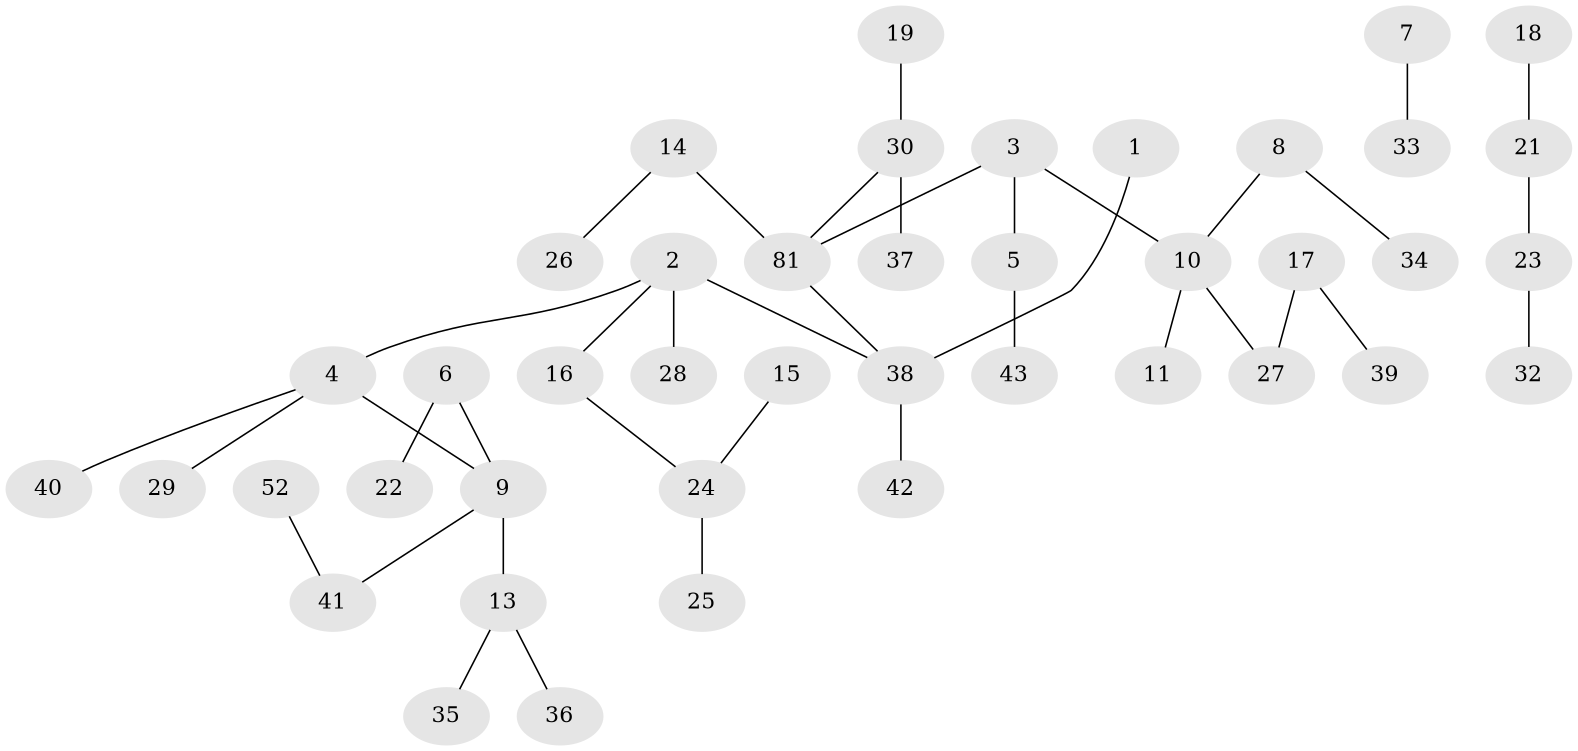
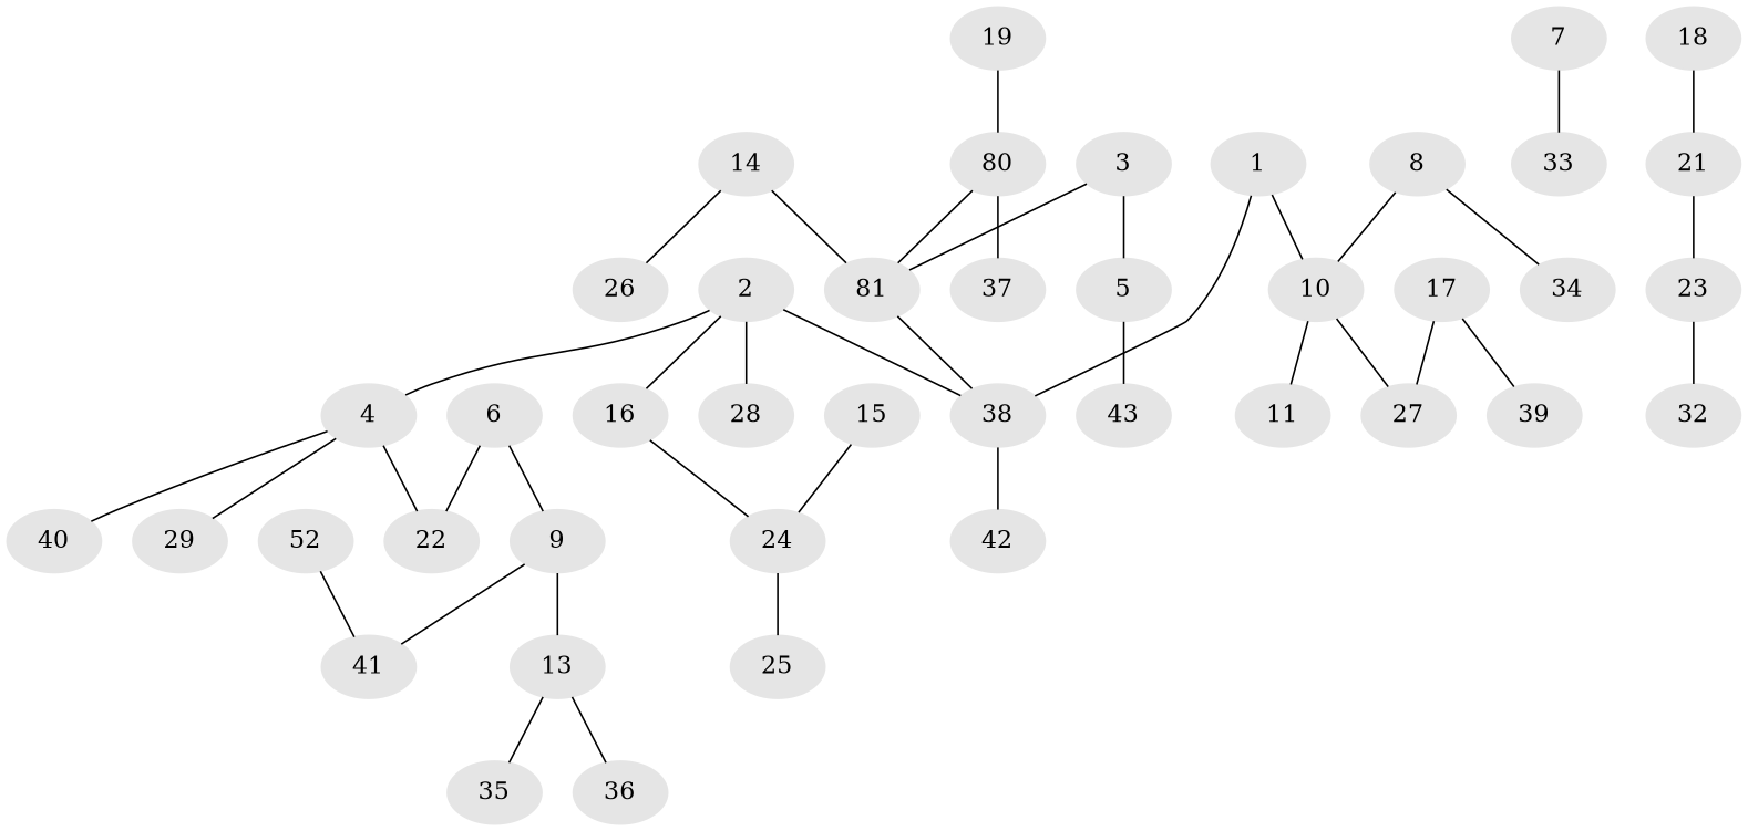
  graph {
    node [color=gray90 style=filled]
    edge [weight=1.0]
    1
    38
    42
    2
    4
    16
    28
    9
    29
    40
    24
    3
    5
    10
    n15 [label=81]
    43
    11
    27
    13
    41
    25
    6
    22
    7
    33
    8
    34
    35
    36
    17
    39
    n32 [label=52]
    14
    26
    15
    18
    21
    23
    19
-   30
+   30 [label=80]
    37
    32
    1 -- 38
    38 -- 42
    2 -- 38
    2 -- 4
    2 -- 16
    2 -- 28
-   4 -- 9
+   4 -- 22
    4 -- 29
    4 -- 40
    16 -- 24
    9 -- 13
    9 -- 41
    24 -- 25
    3 -- 5
-   3 -- 10
+   1 -- 10
    3 -- n15
    5 -- 43
    10 -- 11
    10 -- 27
    n15 -- 38
    13 -- 35
    13 -- 36
    6 -- 9
    6 -- 22
    7 -- 33
    8 -- 10
    8 -- 34
    17 -- 27
    17 -- 39
    n32 -- 41
    14 -- n15
    14 -- 26
    15 -- 24
    18 -- 21
    21 -- 23
    23 -- 32
    19 -- 30
    30 -- n15
    30 -- 37
  }
